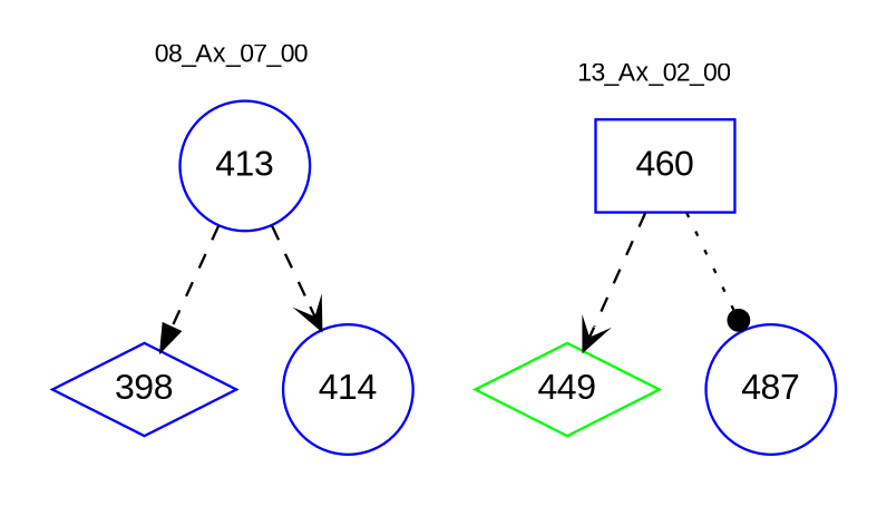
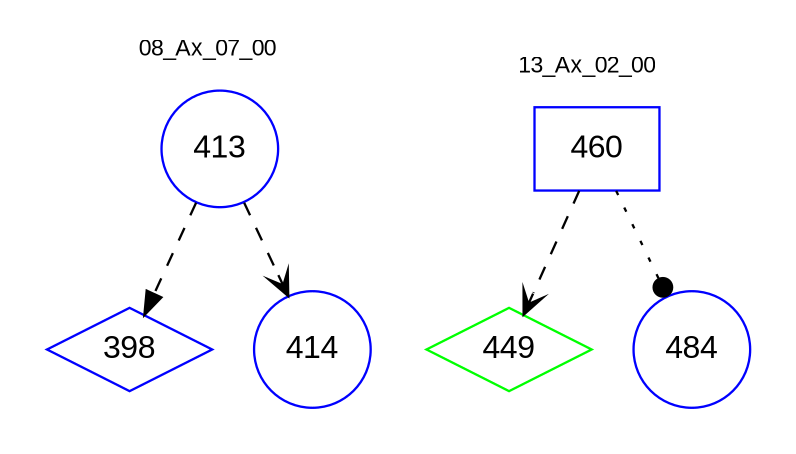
  digraph {
    fontname="Liberation Sans"
    node [color=blue fontname="Liberation Sans" shape=circle]
    edge [arrowhead=vee color=black fontname="Liberation Sans" style=dashed]
    n1 [label=413]
    n2 [label=398 shape=diamond]
    n3 [label=414]
    n4 [label=460 shape=box]
    n5 [color=green label=449 shape=diamond]
-   n6 [label=487]
+   n6 [label=484]
    subgraph cluster_1 {
      color=white
      fontsize=10
      label="08_Ax_07_00"
      n1
      n2
      n3
    }
    subgraph cluster_2 {
      color=white
      fontsize=10
      label="13_Ax_02_00"
      n4
      n5
      n6
    }
    n1 -> n2 [arrowhead=normal]
    n1 -> n3
    n4 -> n5
    n4 -> n6 [arrowhead=dot style=dotted]
  }
